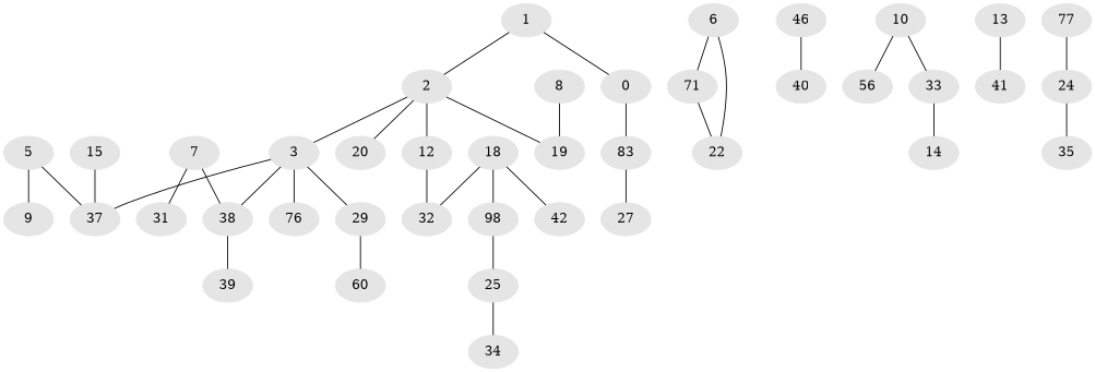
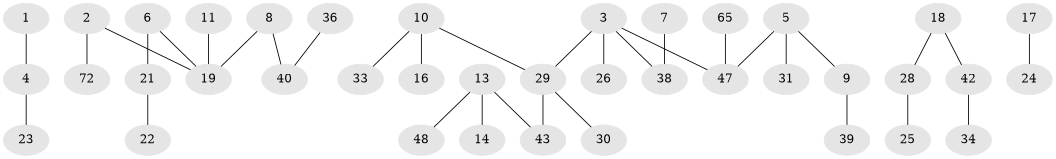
  graph {
    node [color=gray90 style=filled]
    edge [weight=1.0]
    1
    2
-   4 [label=0]
+   4
    3
-   12
+   12 [label=72]
    19
-   20
-   23 [label=83]
-   26 [label=76]
+   23
+   26
    29
-   37
+   37 [label=47]
    38
-   32
-   30 [label=60]
+   43
+   30
    39
-   27
    5
    9
    6
-   21 [label=71]
+   21
    22
    7
    31
    8
    40
    10
-   16 [label=56]
+   16
    33
+   11
    25
    34
    13
    14
-   41
-   15
-   17 [label=77]
+   41 [label=48]
+   15 [label=65]
+   17
    24
-   35
    18
-   28 [label=98]
+   28
    42
-   36 [label=46]
-   1 -- 2
+   36
    1 -- 4
-   2 -- 3
    2 -- 12
    2 -- 19
-   2 -- 20
    4 -- 23
    3 -- 26
    3 -- 29
    3 -- 37
    3 -- 38
-   12 -- 32
-   23 -- 27
+   29 -- 43
    29 -- 30
-   38 -- 39
+   9 -- 39
    5 -- 37
    5 -- 9
-   6 -- 22
+   6 -- 19
    6 -- 21
    21 -- 22
    7 -- 38
-   7 -- 31
+   5 -- 31
    8 -- 19
+   8 -- 40
+   10 -- 29
    10 -- 16
    10 -- 33
-   25 -- 34
-   33 -- 14
+   11 -- 19
+   42 -- 34
+   13 -- 43
+   13 -- 14
    13 -- 41
    15 -- 37
    17 -- 24
-   24 -- 35
-   18 -- 32
    18 -- 28
    18 -- 42
    28 -- 25
    36 -- 40
  }
